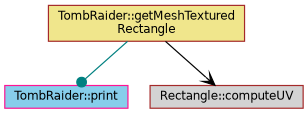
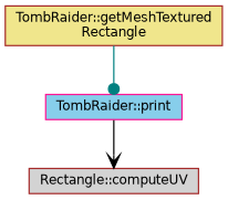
  digraph {
    rankdir=TB
    node [color=brown fontname=Helvetica fontsize=10 shape=record style=filled]
    edge [fontname=Helvetica fontsize=10 labelfontname=Helvetica labelfontsize=10 style=solid]
    n1 [fillcolor=khaki fontcolor=black height=0.2 label="TombRaider::getMeshTextured\lRectangle" width=0.4]
    n2 [color=deeppink fillcolor=skyblue height=0.2 label="TombRaider::print" width=0.4]
    n3 [fillcolor=lightgrey height=0.2 label="Rectangle::computeUV" width=0.4]
    n1 -> n2 [arrowhead=dot color=teal]
-   n1 -> n3 [arrowhead=vee color=black]
+   n2 -> n3 [arrowhead=vee color=black]
  }
